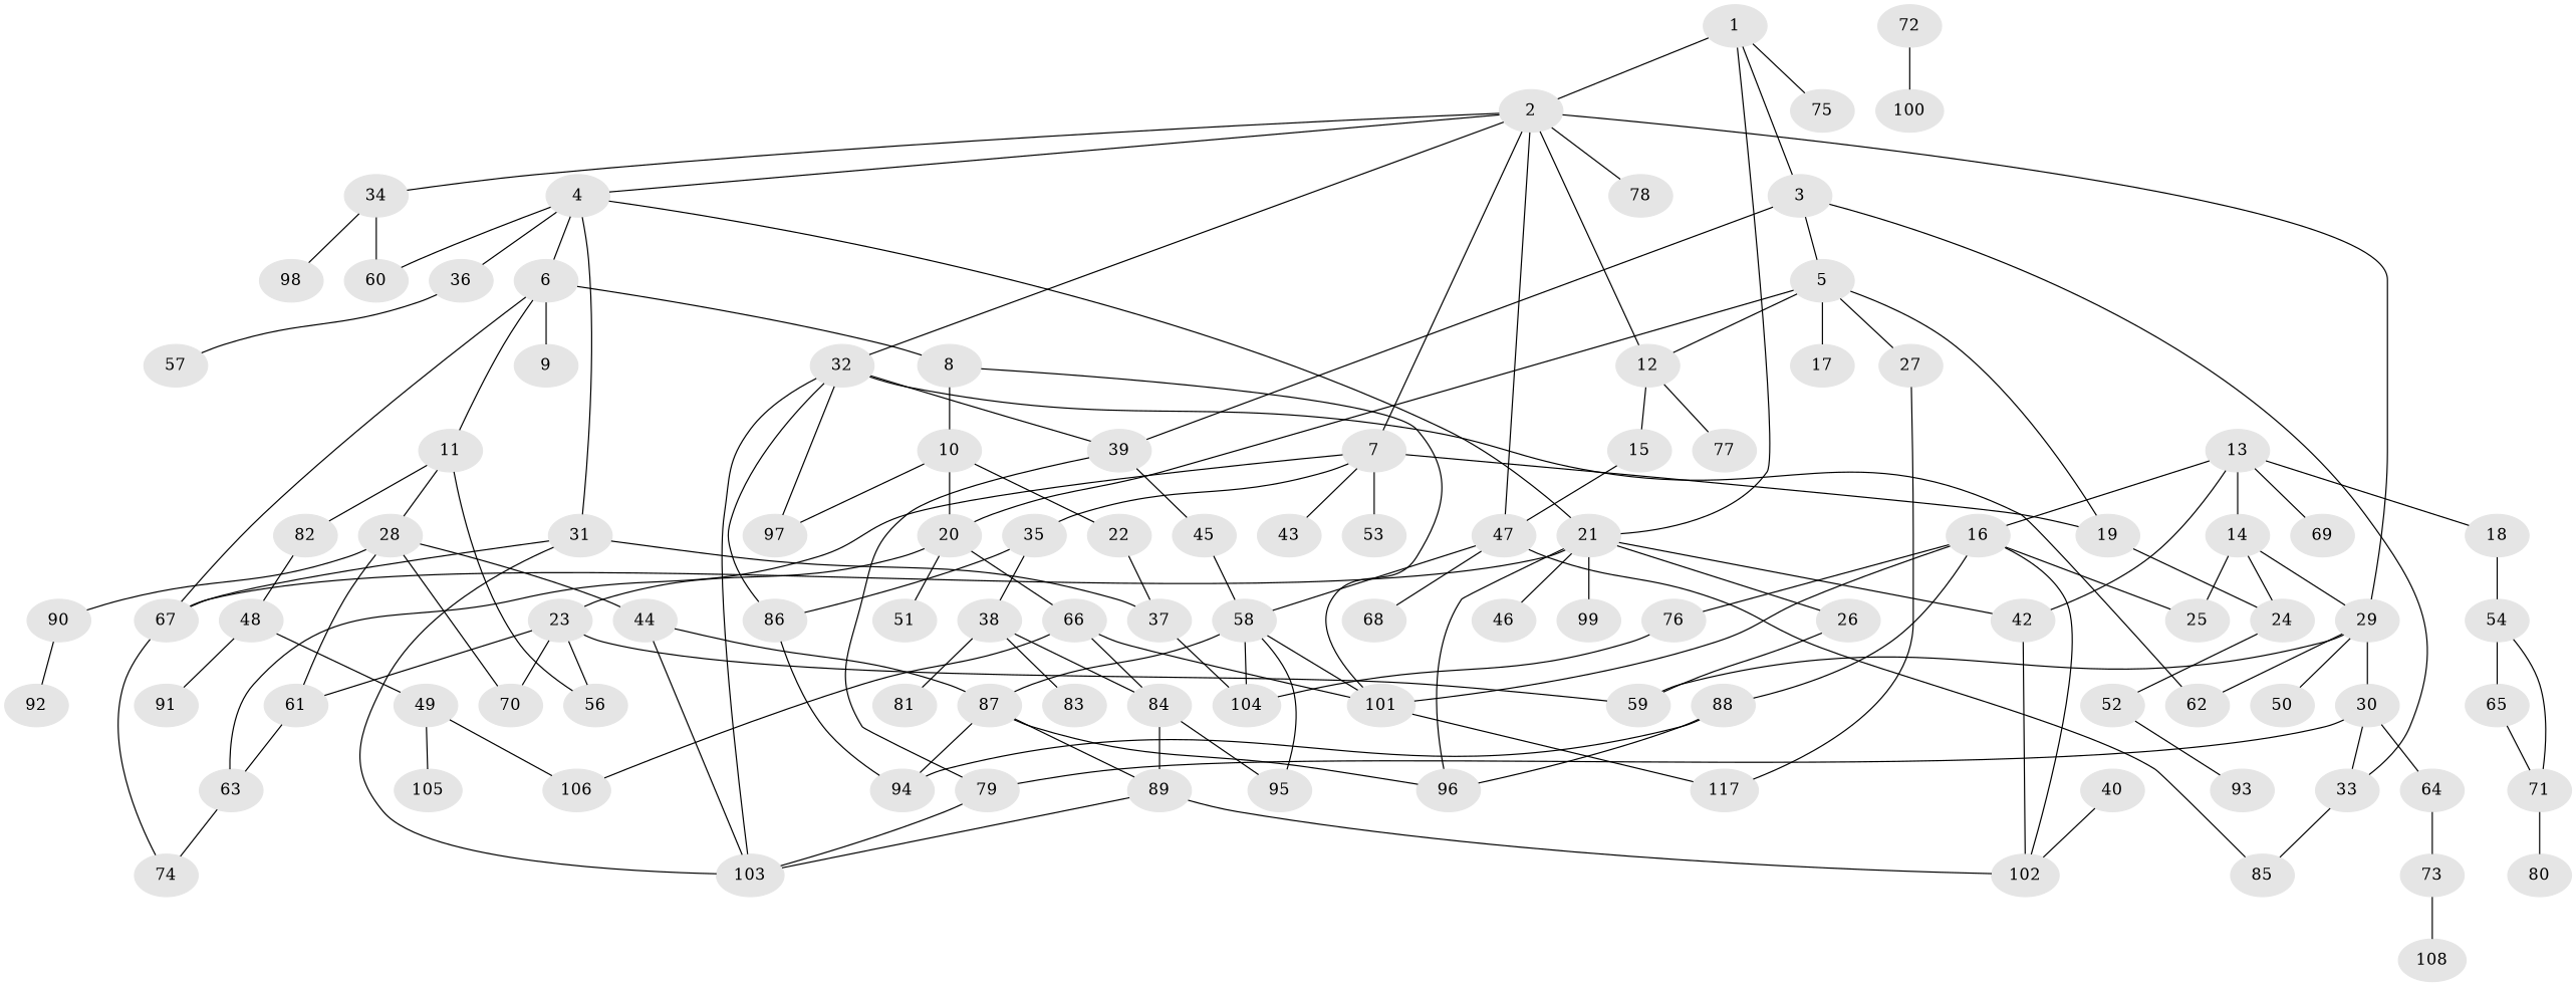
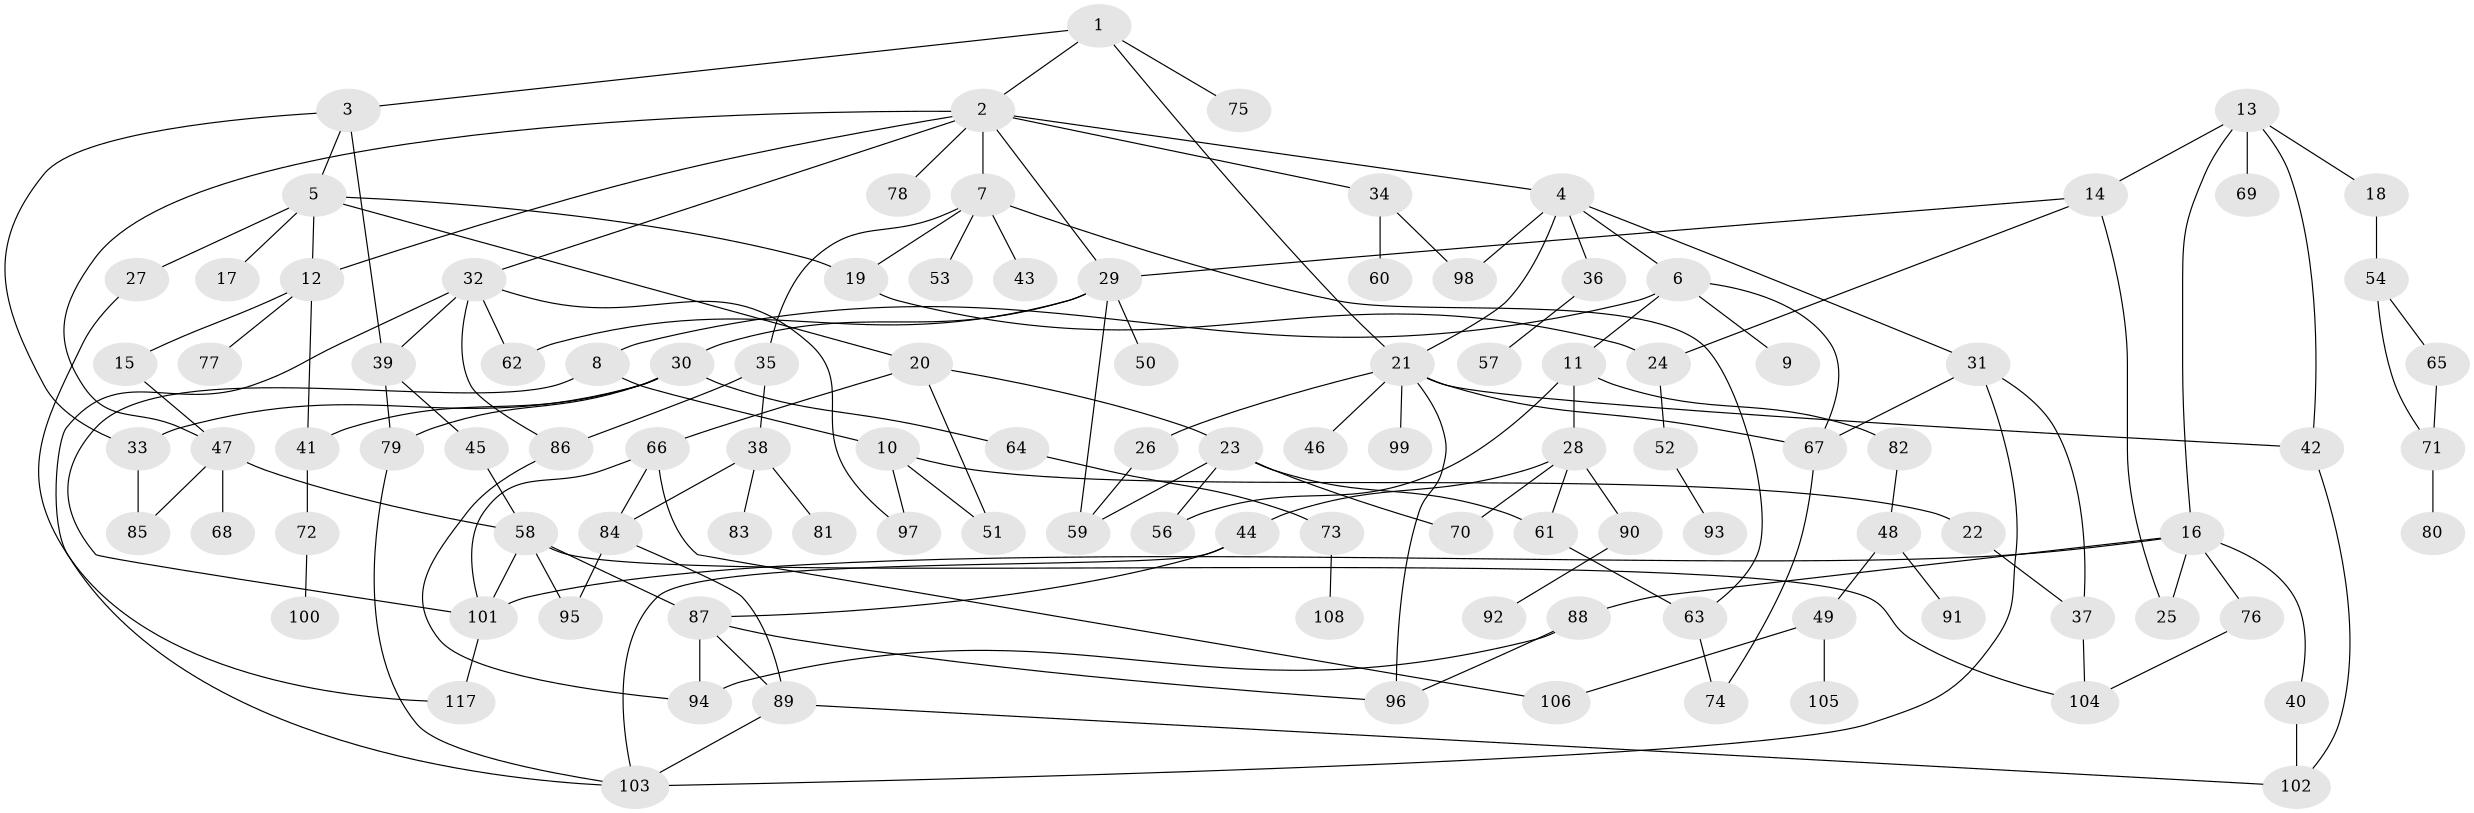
  graph {
    node [color=gray90 style=filled]
    1
    2
    3
    21
    75
    4
    7
    12
    29
    32
    34
    47
    78
    5
    33
    39
    67
    42
    26
    46
    96
    99
    6
    31
    36
    98
    19
    35
    43
    53
    63
    15
+   41
    77
    59
    30
    50
    62
    97
    103
    86
    60
    85
    58
    68
    17
    20
    27
    79
    45
    8
    9
    11
    37
    57
    13
    14
    16
    18
    69
    24
    23
    51
    66
    n65 [label=117]
    10
    101
    28
    56
    82
    74
    38
    22
    61
    70
    44
    90
    48
    72
    25
    40
    76
    88
    54
    102
    52
    104
    94
    65
    71
    84
    106
    93
    87
    49
    91
    92
    64
    73
    81
    83
    95
    89
    100
    105
    108
    80
    1 -- 2
    1 -- 3
    1 -- 21
    1 -- 75
    2 -- 4
    2 -- 7
    2 -- 12
    2 -- 29
    2 -- 32
    2 -- 34
    2 -- 47
    2 -- 78
    3 -- 5
    3 -- 33
    3 -- 39
    21 -- 67
    21 -- 42
    21 -- 26
    21 -- 46
    21 -- 96
    21 -- 99
    4 -- 21
    4 -- 6
    4 -- 31
    4 -- 36
-   4 -- 60
+   4 -- 98
    7 -- 19
    7 -- 35
    7 -- 43
    7 -- 53
    7 -- 63
    12 -- 15
+   12 -- 41
    12 -- 77
    29 -- 59
    29 -- 30
    29 -- 50
    29 -- 62
    32 -- 39
    32 -- 62
    32 -- 97
    32 -- 103
    32 -- 86
    34 -- 98
    34 -- 60
    47 -- 85
    47 -- 58
    47 -- 68
    5 -- 12
    5 -- 19
    5 -- 17
    5 -- 20
    5 -- 27
    33 -- 85
    39 -- 79
    39 -- 45
    67 -- 74
    42 -- 102
    26 -- 59
    6 -- 67
    6 -- 8
    6 -- 9
    6 -- 11
    31 -- 67
    31 -- 103
    31 -- 37
    36 -- 57
    19 -- 24
    35 -- 86
    35 -- 38
    63 -- 74
    15 -- 47
+   41 -- 72
    30 -- 33
+   30 -- 41
    30 -- 79
    30 -- 64
    86 -- 94
    58 -- 101
    58 -- 104
    58 -- 87
    58 -- 95
    20 -- 23
    20 -- 51
    20 -- 66
    27 -- n65
    79 -- 103
    45 -- 58
    8 -- 10
    8 -- 101
    11 -- 28
    11 -- 56
    11 -- 82
    37 -- 104
    13 -- 42
    13 -- 14
    13 -- 16
    13 -- 18
    13 -- 69
    14 -- 29
    14 -- 24
    14 -- 25
    16 -- 101
    16 -- 25
-   16 -- 102
+   16 -- 40
    16 -- 76
    16 -- 88
    18 -- 54
    24 -- 52
    23 -- 59
    23 -- 56
    23 -- 61
    23 -- 70
    66 -- 101
    66 -- 84
    66 -- 106
    10 -- 97
-   10 -- 20
+   10 -- 51
    10 -- 22
    101 -- n65
    28 -- 61
    28 -- 70
    28 -- 44
    28 -- 90
    82 -- 48
    38 -- 84
    38 -- 81
    38 -- 83
    22 -- 37
    61 -- 63
    44 -- 103
    44 -- 87
    90 -- 92
    48 -- 49
    48 -- 91
    72 -- 100
    40 -- 102
    76 -- 104
    88 -- 96
    88 -- 94
    54 -- 65
    54 -- 71
    52 -- 93
    65 -- 71
    71 -- 80
    84 -- 95
    84 -- 89
    87 -- 96
    87 -- 94
    87 -- 89
    49 -- 106
    49 -- 105
    64 -- 73
    73 -- 108
    89 -- 103
    89 -- 102
  }
